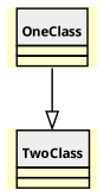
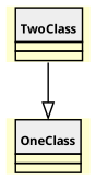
  digraph {
    rankdir=TB
    node [fillcolor="#FEFECE" fontname=Verdana fontsize=8 margin=0 shape=none style=filled]
    n1 [label=< <table cellspacing="0" border="0" cellborder="1">     <tr><td bgcolor="#eeeeee"><b><br/>OneClass</b></td></tr>     <tr><td></td></tr>     <tr><td></td></tr> </table>>]
    n2 [label=< <table cellspacing="0" border="0" cellborder="1">     <tr><td bgcolor="#eeeeee"><b><br/>TwoClass</b></td></tr>     <tr><td></td></tr>     <tr><td></td></tr> </table>>]
    subgraph sub_1 {
      label=FixtureTwo
      n1
      n2
    }
-   n1 -> n2 [arrowhead=empty fontname=Verdana fontsize=8 style=filled]
+   n2 -> n1 [arrowhead=empty fontname=Verdana fontsize=8 style=filled]
  }
